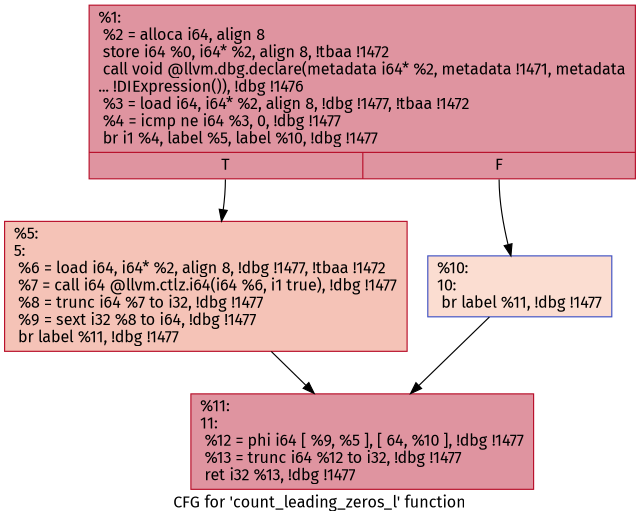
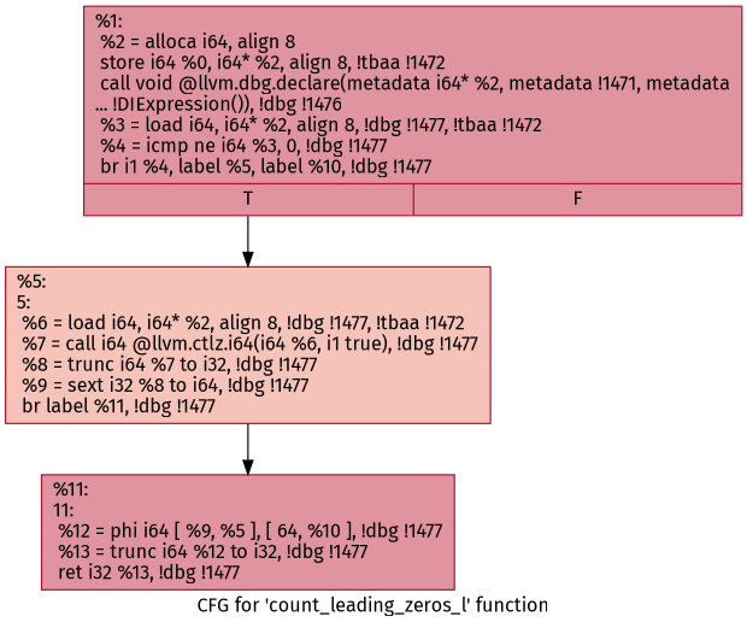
  digraph {
    label="CFG for 'count_leading_zeros_l' function"
    fontname="Fira Sans"
    node [color="#b70d28ff" fillcolor="#b70d2870" shape=record style=filled fontname="Fira Sans"]
    edge [fontname="Fira Sans"]
    n1 [label="{%1:\l  %2 = alloca i64, align 8\l  store i64 %0, i64* %2, align 8, !tbaa !1472\l  call void @llvm.dbg.declare(metadata i64* %2, metadata !1471, metadata\l... !DIExpression()), !dbg !1476\l  %3 = load i64, i64* %2, align 8, !dbg !1477, !tbaa !1472\l  %4 = icmp ne i64 %3, 0, !dbg !1477\l  br i1 %4, label %5, label %10, !dbg !1477\l|{<s0>T|<s1>F}}"]
    n2 [fillcolor="#e8765c70" label="{%5:\l5:                                                \l  %6 = load i64, i64* %2, align 8, !dbg !1477, !tbaa !1472\l  %7 = call i64 @llvm.ctlz.i64(i64 %6, i1 true), !dbg !1477\l  %8 = trunc i64 %7 to i32, !dbg !1477\l  %9 = sext i32 %8 to i64, !dbg !1477\l  br label %11, !dbg !1477\l}"]
-   n3 [color="#3d50c3ff" fillcolor="#f7b39670" label="{%10:\l10:                                               \l  br label %11, !dbg !1477\l}"]
    n4 [label="{%11:\l11:                                               \l  %12 = phi i64 [ %9, %5 ], [ 64, %10 ], !dbg !1477\l  %13 = trunc i64 %12 to i32, !dbg !1477\l  ret i32 %13, !dbg !1477\l}"]
    n1 -> n2 [tailport=s0]
-   n1 -> n3 [tailport=s1]
    n2 -> n4
-   n3 -> n4
  }
